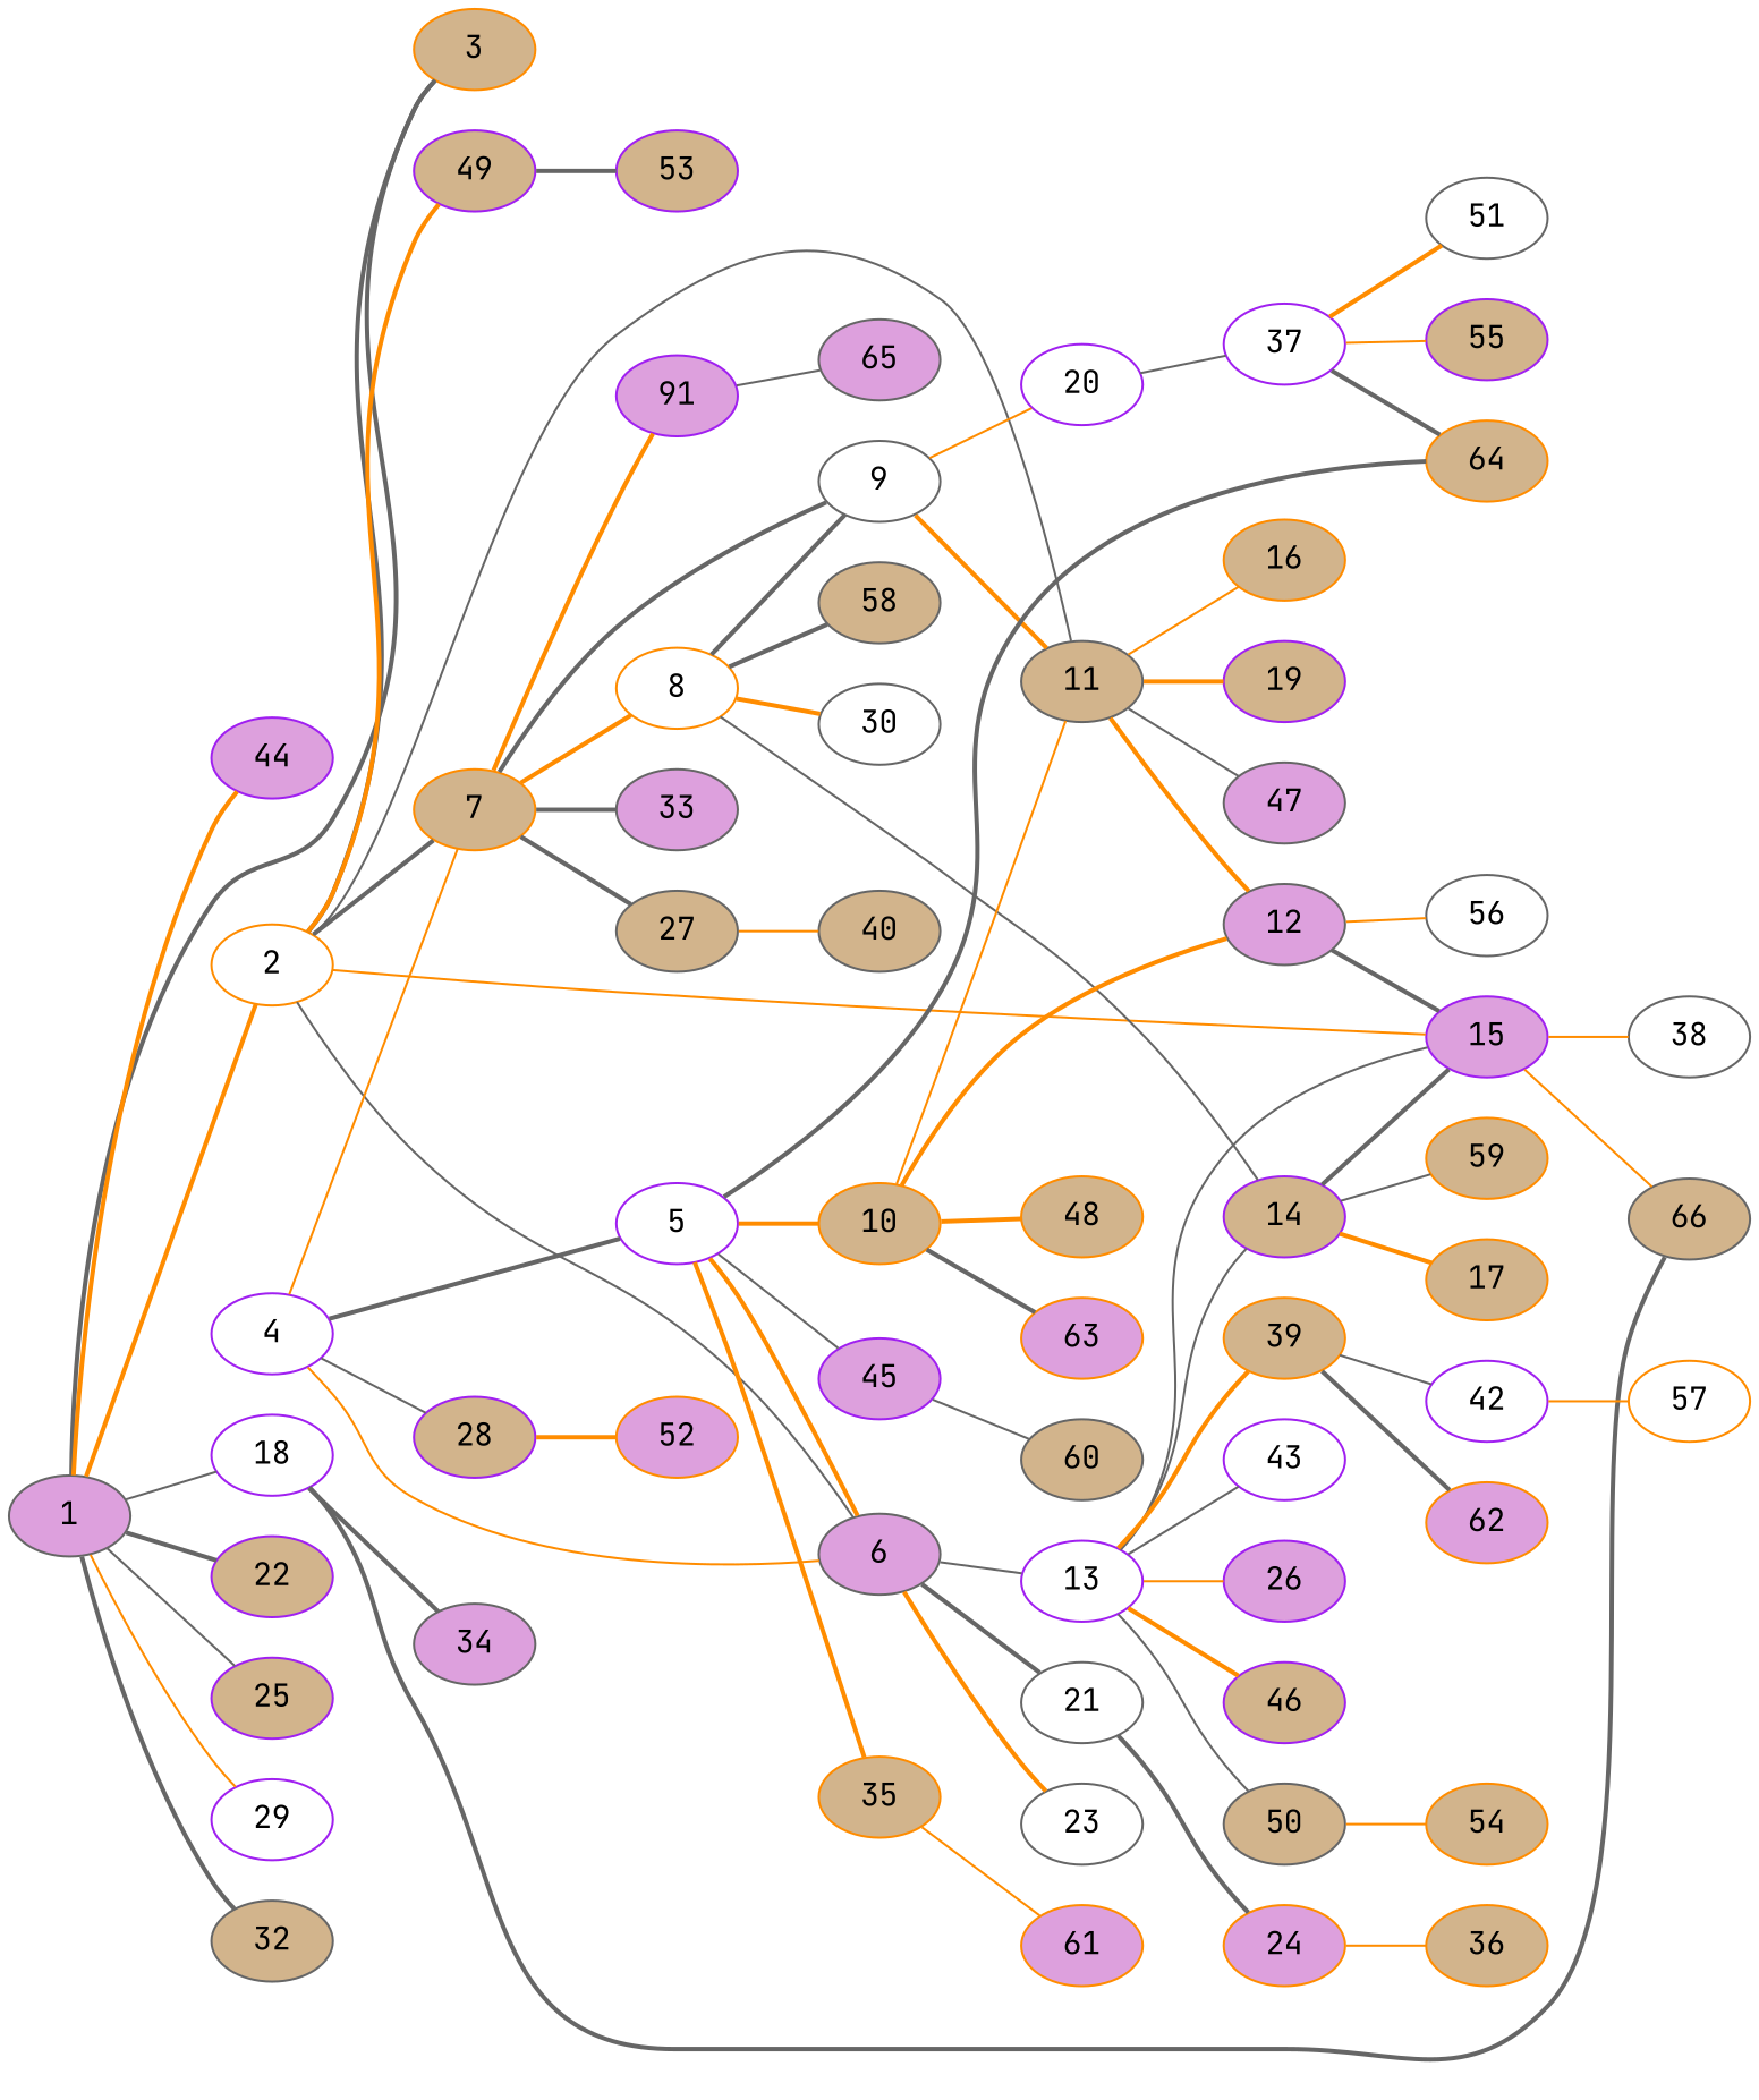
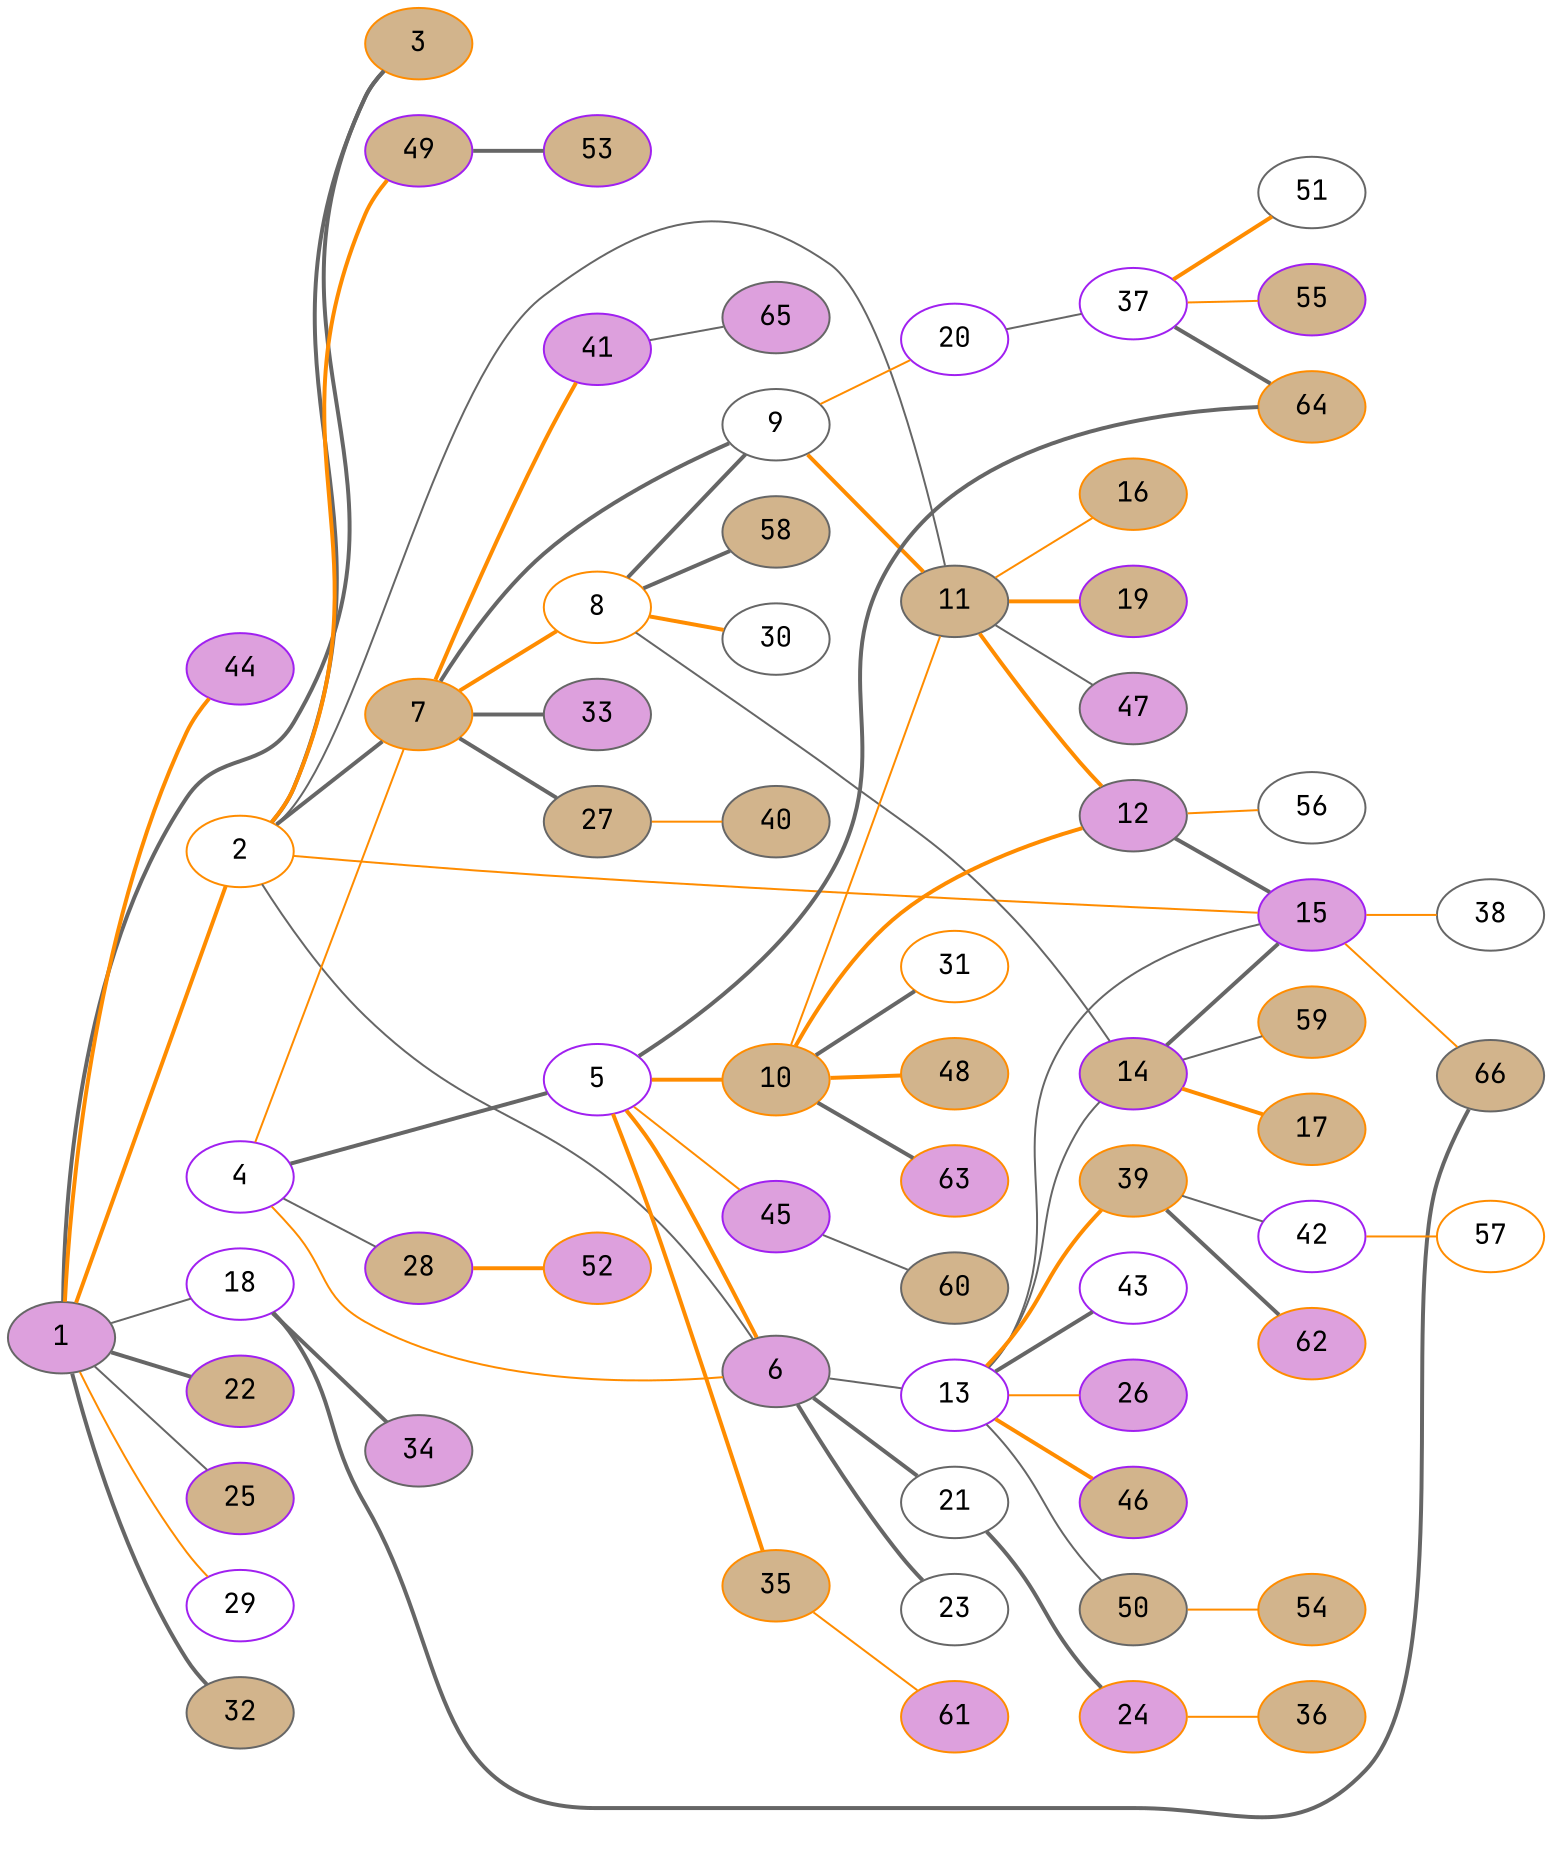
  graph {
    fontname="JetBrains Mono"
    rankdir=LR
    node [color=purple fillcolor=tan fontname="JetBrains Mono" style=filled]
    edge [color=gray40 fontname="JetBrains Mono" style=bold]
    1 [color=gray40 fillcolor=plum]
    2 [color=darkorange fillcolor=white]
    3 [color=darkorange]
    18 [fillcolor=white]
    22
    25
    29 [fillcolor=white]
    32 [color=gray40]
    44 [fillcolor=plum]
    6 [color=gray40 fillcolor=plum]
    7 [color=darkorange]
    11 [color=gray40]
    15 [fillcolor=plum]
    49
    66 [color=gray40]
    34 [color=gray40 fillcolor=plum]
    13 [fillcolor=white]
    21 [color=gray40 fillcolor=white]
    23 [color=gray40 fillcolor=white]
    8 [color=darkorange fillcolor=white]
    9 [color=gray40 fillcolor=white]
    27 [color=gray40]
    33 [color=gray40 fillcolor=plum]
-   41 [fillcolor=plum label=91]
+   41 [fillcolor=plum]
    12 [color=gray40 fillcolor=plum]
    16 [color=darkorange]
    19
    47 [color=gray40 fillcolor=plum]
    38 [color=gray40 fillcolor=white]
    53
    4 [fillcolor=white]
    5 [fillcolor=white]
    28
    10 [color=darkorange]
    35 [color=darkorange]
    45 [fillcolor=plum]
    64 [color=darkorange]
    52 [color=darkorange fillcolor=plum]
+   31 [color=darkorange fillcolor=white]
    48 [color=darkorange]
    63 [color=darkorange fillcolor=plum]
    61 [color=darkorange fillcolor=plum]
    60 [color=gray40]
    14
    26 [fillcolor=plum]
    39 [color=darkorange]
    43 [fillcolor=white]
    46
    50 [color=gray40]
    24 [color=darkorange fillcolor=plum]
    30 [color=gray40 fillcolor=white]
    58 [color=gray40]
    20 [fillcolor=white]
    40 [color=gray40]
    65 [color=gray40 fillcolor=plum]
    17 [color=darkorange]
    59 [color=darkorange]
    37 [fillcolor=white]
    56 [color=gray40 fillcolor=white]
    42 [fillcolor=white]
    62 [color=darkorange fillcolor=plum]
    54 [color=darkorange]
    51 [color=gray40 fillcolor=white]
    55
    36 [color=darkorange]
    57 [color=darkorange fillcolor=white]
    1 -- 2 [color=darkorange]
    1 -- 3
    1 -- 18 [style=solid]
    1 -- 22
    1 -- 25 [style=solid]
    1 -- 29 [color=darkorange style=solid]
    1 -- 32
    1 -- 44 [color=darkorange]
    2 -- 3
    2 -- 6 [style=solid]
    2 -- 7
    2 -- 11 [style=solid]
    2 -- 15 [color=darkorange style=solid]
    2 -- 49 [color=darkorange]
    18 -- 66
    18 -- 34
    6 -- 13 [style=solid]
    6 -- 21
-   6 -- 23 [color=darkorange]
+   6 -- 23
    7 -- 8 [color=darkorange]
    7 -- 9
    7 -- 27
    7 -- 33
    7 -- 41 [color=darkorange]
    11 -- 12 [color=darkorange]
    11 -- 16 [color=darkorange style=solid]
    11 -- 19 [color=darkorange]
    11 -- 47 [style=solid]
    15 -- 66 [color=darkorange style=solid]
    15 -- 38 [color=darkorange style=solid]
    49 -- 53
    13 -- 15 [style=solid]
    13 -- 14 [style=solid]
    13 -- 26 [color=darkorange style=solid]
    13 -- 39 [color=darkorange]
-   13 -- 43 [style=solid]
+   13 -- 43
    13 -- 46 [color=darkorange]
    13 -- 50 [style=solid]
    21 -- 24
    8 -- 9
    8 -- 14 [style=solid]
    8 -- 30 [color=darkorange]
    8 -- 58
    9 -- 11 [color=darkorange]
    9 -- 20 [color=darkorange style=solid]
    27 -- 40 [color=darkorange style=solid]
    41 -- 65 [style=solid]
    12 -- 15
    12 -- 56 [color=darkorange style=solid]
    4 -- 6 [color=darkorange style=solid]
    4 -- 7 [color=darkorange style=solid]
    4 -- 5
    4 -- 28 [style=solid]
    5 -- 6 [color=darkorange]
    5 -- 10 [color=darkorange]
    5 -- 35 [color=darkorange]
-   5 -- 45 [style=solid]
+   5 -- 45 [color=darkorange style=solid]
    5 -- 64
    28 -- 52 [color=darkorange]
    10 -- 11 [color=darkorange style=solid]
    10 -- 12 [color=darkorange]
+   10 -- 31
    10 -- 48 [color=darkorange]
    10 -- 63
    35 -- 61 [color=darkorange style=solid]
    45 -- 60 [style=solid]
    14 -- 15
    14 -- 17 [color=darkorange]
    14 -- 59 [style=solid]
    39 -- 42 [style=solid]
    39 -- 62
    50 -- 54 [color=darkorange style=solid]
    24 -- 36 [color=darkorange style=solid]
    20 -- 37 [style=solid]
    37 -- 64
    37 -- 51 [color=darkorange]
    37 -- 55 [color=darkorange style=solid]
    42 -- 57 [color=darkorange style=solid]
  }
